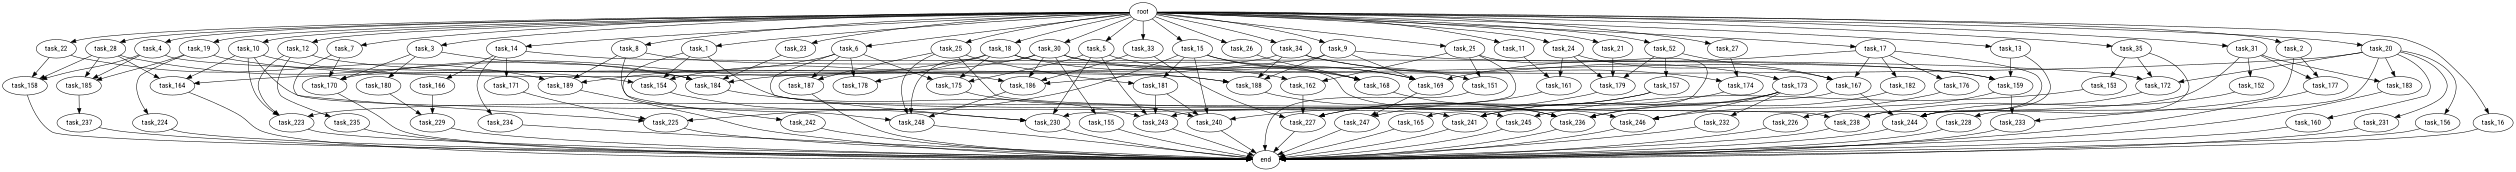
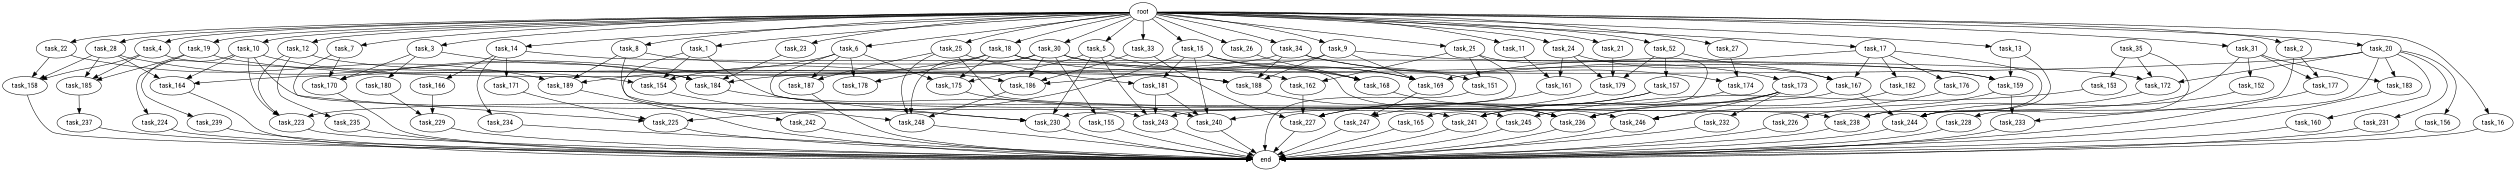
  digraph {
    fontname="Roboto Condensed"
    node [fontname="Roboto Condensed"]
    edge [fontname="Roboto Condensed"]
    root
    task_1
    task_2
    task_3
    task_4
    task_5
    task_6
    task_7
    task_8
    task_9
    task_10
    task_11
    task_12
    task_13
    task_14
    task_15
    task_16
    task_17
    task_18
    task_19
    task_20
    task_21
    task_22
    task_23
    task_24
    task_25
    task_26
    task_27
    task_28
    task_29
    task_30
    task_31
    n33 [label=task_52]
    task_33
    task_34
    task_35
    task_154
    task_242
    task_245
    task_177
    task_233
    task_170
    task_180
    task_184
    task_158
    task_185
    task_188
    task_169
    task_175
    task_230
    task_243
    task_178
    task_187
    task_189
    task_225
    task_162
    task_248
    task_159
    task_186
    task_164
    task_223
+   task_239
    task_241
    task_161
    task_235
    task_244
    task_166
    task_171
    task_172
    task_234
    task_151
    task_168
    task_181
    task_240
    end
    task_167
    task_176
    task_182
    task_238
    task_246
    task_224
    task_156
    task_160
    task_183
    task_231
    task_179
    task_174
    task_165
    task_155
    task_152
    task_157
    task_227
    task_173
    task_153
    task_228
    task_229
    task_237
    task_236
    task_247
    task_226
    task_232
    root -> task_1
    root -> task_2
    root -> task_3
    root -> task_4
    root -> task_5
    root -> task_6
    root -> task_7
    root -> task_8
    root -> task_9
    root -> task_10
    root -> task_11
    root -> task_12
    root -> task_13
    root -> task_14
    root -> task_15
    root -> task_16
    root -> task_17
    root -> task_18
    root -> task_19
    root -> task_20
    root -> task_21
    root -> task_22
    root -> task_23
    root -> task_24
    root -> task_25
    root -> task_26
    root -> task_27
    root -> task_28
    root -> task_29
    root -> task_30
    root -> task_31
    root -> n33
    root -> task_33
    root -> task_34
-   root -> task_35
    task_1 -> task_154
    task_1 -> task_242
    task_1 -> task_245
    task_2 -> task_177
    task_2 -> task_233
    task_3 -> task_170
    task_3 -> task_180
    task_3 -> task_184
    task_4 -> task_158
    task_4 -> task_185
    task_4 -> task_188
    task_5 -> task_169
    task_5 -> task_175
    task_5 -> task_230
    task_5 -> task_243
    task_6 -> task_175
    task_6 -> task_230
    task_6 -> task_178
    task_6 -> task_187
    task_6 -> task_189
    task_7 -> task_170
    task_7 -> task_225
    task_8 -> task_189
    task_8 -> task_162
    task_8 -> task_248
    task_9 -> task_188
    task_9 -> task_169
    task_9 -> task_159
    task_9 -> task_186
    task_10 -> task_154
    task_10 -> task_164
    task_10 -> task_223
+   task_10 -> task_239
    task_10 -> task_241
    task_11 -> task_161
    task_12 -> task_186
    task_12 -> task_223
    task_12 -> task_235
    task_13 -> task_159
    task_13 -> task_244
    task_14 -> task_166
    task_14 -> task_171
    task_14 -> task_172
    task_14 -> task_234
    task_15 -> task_225
    task_15 -> task_151
    task_15 -> task_168
    task_15 -> task_181
    task_15 -> task_240
    task_16 -> end
    task_17 -> task_169
    task_17 -> task_167
    task_17 -> task_176
    task_17 -> task_182
    task_17 -> task_238
    task_18 -> task_170
    task_18 -> task_175
    task_18 -> task_178
    task_18 -> task_168
    task_18 -> task_246
    task_19 -> task_185
    task_19 -> task_188
    task_19 -> task_224
    task_20 -> task_164
    task_20 -> task_244
    task_20 -> task_172
    task_20 -> task_156
    task_20 -> task_160
    task_20 -> task_183
    task_20 -> task_231
    task_21 -> task_179
    task_22 -> task_158
    task_22 -> task_189
    task_23 -> task_184
    task_24 -> task_161
    task_24 -> task_167
    task_24 -> task_179
    task_25 -> task_187
    task_25 -> task_248
    task_25 -> task_181
    task_25 -> task_238
    task_26 -> task_168
    task_27 -> task_174
    task_28 -> task_184
    task_28 -> task_158
    task_28 -> task_185
    task_28 -> task_164
    task_29 -> task_230
    task_29 -> task_162
    task_29 -> task_151
    task_29 -> task_165
    task_30 -> task_154
    task_30 -> task_169
    task_30 -> task_248
    task_30 -> task_159
    task_30 -> task_186
    task_30 -> task_155
    task_31 -> task_177
    task_31 -> task_243
    task_31 -> task_183
    task_31 -> task_152
    n33 -> task_167
    n33 -> task_179
    n33 -> task_157
    task_33 -> task_186
    task_33 -> task_227
    task_34 -> task_184
    task_34 -> task_188
    task_34 -> task_174
    task_34 -> task_173
    task_35 -> task_172
    task_35 -> task_153
    task_35 -> task_228
    task_154 -> task_230
    task_242 -> end
    task_245 -> end
    task_177 -> end
    task_233 -> end
    task_170 -> end
    task_180 -> task_229
    task_184 -> task_243
    task_158 -> end
    task_185 -> task_237
    task_188 -> task_236
    task_169 -> task_247
    task_175 -> task_240
    task_230 -> end
    task_243 -> end
    task_187 -> end
    task_189 -> end
    task_225 -> end
    task_162 -> task_227
    task_248 -> end
    task_159 -> task_233
    task_159 -> task_226
    task_186 -> task_248
    task_164 -> end
    task_223 -> end
+   task_239 -> end
    task_241 -> end
    task_161 -> task_227
    task_235 -> end
    task_244 -> end
    task_166 -> task_229
    task_171 -> task_225
    task_172 -> task_244
    task_234 -> end
    task_151 -> end
    task_168 -> task_236
    task_181 -> task_243
    task_181 -> task_240
    task_240 -> end
    task_167 -> task_223
    task_167 -> task_244
    task_176 -> task_246
    task_182 -> task_236
    task_238 -> end
    task_246 -> end
    task_224 -> end
    task_156 -> end
    task_160 -> end
    task_183 -> end
    task_231 -> end
    task_179 -> task_240
    task_174 -> task_241
    task_165 -> end
    task_155 -> end
    task_152 -> task_238
    task_157 -> task_227
    task_157 -> task_247
    task_227 -> end
    task_173 -> task_241
    task_173 -> task_246
    task_173 -> task_236
    task_173 -> task_232
    task_153 -> task_245
    task_228 -> end
    task_229 -> end
    task_237 -> end
    task_236 -> end
    task_247 -> end
    task_226 -> end
    task_232 -> end
  }
